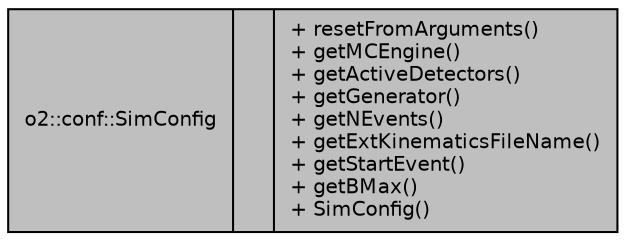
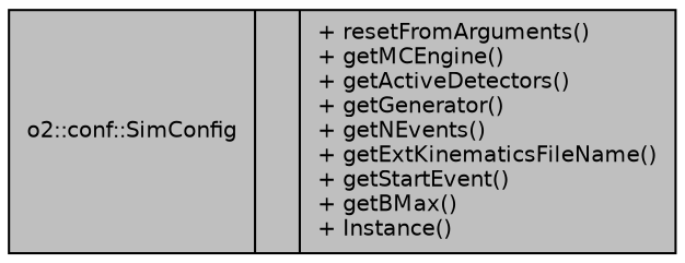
  digraph {
    rankdir=LR
-   n1 [color=black fillcolor=grey75 fontcolor=black fontname=Helvetica fontsize=10 height=0.2 label="{o2::conf::SimConfig\n||+ resetFromArguments()\l+ getMCEngine()\l+ getActiveDetectors()\l+ getGenerator()\l+ getNEvents()\l+ getExtKinematicsFileName()\l+ getStartEvent()\l+ getBMax()\l+ SimConfig()\l}" shape=record style=filled width=0.4]
+   n1 [color=black fillcolor=grey75 fontcolor=black fontname=Helvetica fontsize=10 height=0.2 label="{o2::conf::SimConfig\n||+ resetFromArguments()\l+ getMCEngine()\l+ getActiveDetectors()\l+ getGenerator()\l+ getNEvents()\l+ getExtKinematicsFileName()\l+ getStartEvent()\l+ getBMax()\l+ Instance()\l}" shape=record style=filled width=0.4]
  }
